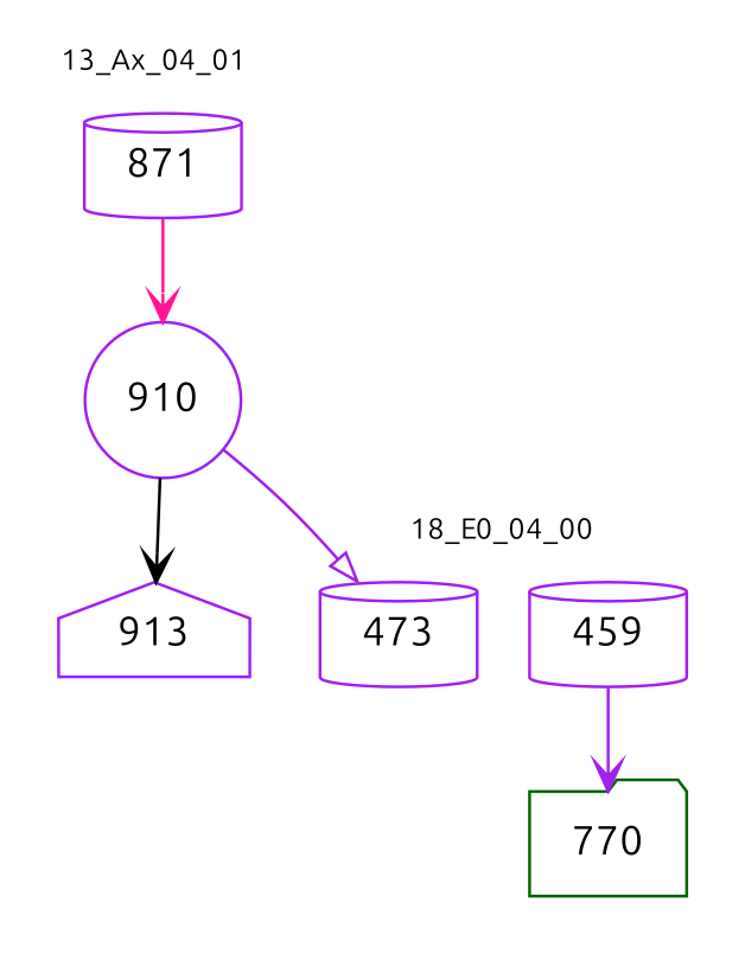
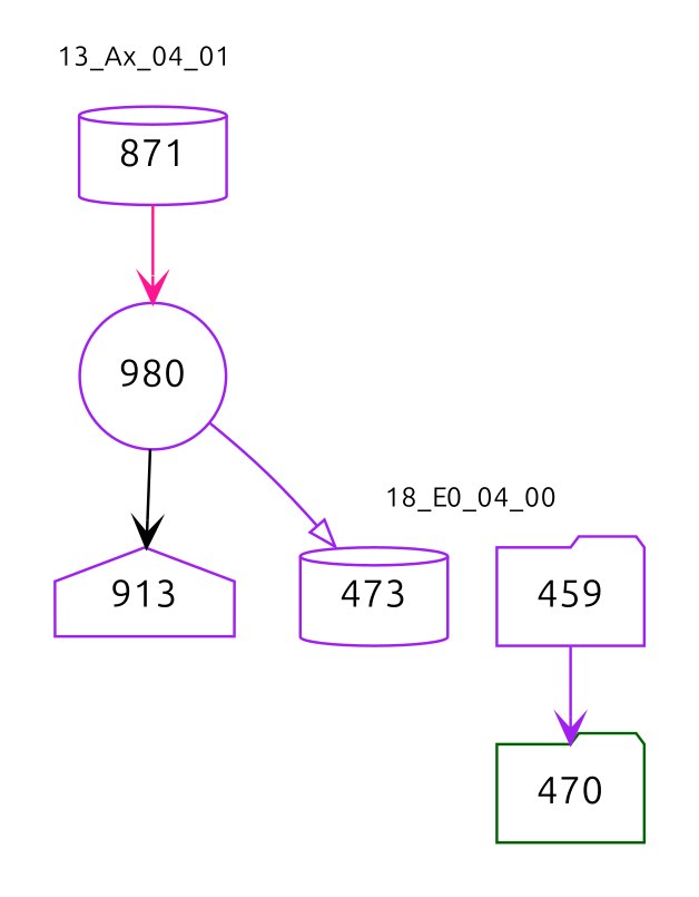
  digraph {
    fontname=Ubuntu
    node [color=purple fontname=Ubuntu shape=cylinder]
    edge [arrowhead=vee color=purple fontname=Ubuntu]
    n1 [label=871]
    n2 [label=913 shape=house]
-   n3 [label=910 shape=circle]
-   n4 [label=459]
+   n3 [label=980 shape=circle]
+   n4 [label=459 shape=folder]
    n5 [label=473]
-   n6 [color=darkgreen label=770 shape=folder]
+   n6 [color=darkgreen label=470 shape=folder]
    subgraph cluster_1 {
      color=white
      fontsize=10
      label="13_Ax_04_01"
      n1
      n2
      n3
    }
    subgraph cluster_2 {
      color=white
      fontsize=10
      label="18_E0_04_00"
      n4
      n5
      n6
    }
    n1 -> n3 [color=deeppink]
    n3 -> n2 [color=black]
    n3 -> n5 [arrowhead=onormal]
    n4 -> n6
  }
